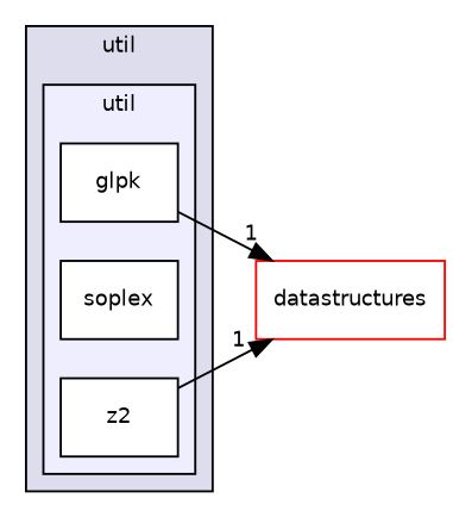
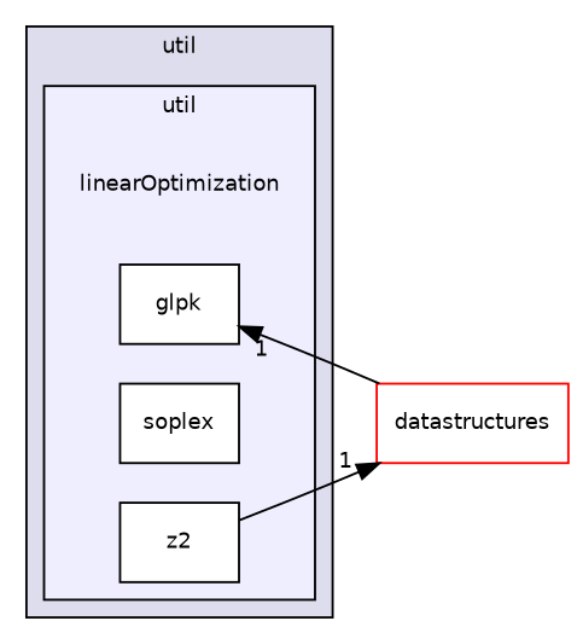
  digraph {
    compound=true
    rankdir=LR
    node [fontname=Helvetica fontsize=10 shape=box color=black fillcolor=white style=filled]
    edge [headlabel=1 labeldistance=1.5 labelfontname=Helvetica labelfontsize=10]
+   n1 [label=linearOptimization shape=plaintext color="" fillcolor="" style=""]
    n2 [label=glpk]
    n3 [label=soplex]
    n4 [label=z2]
    n5 [color=red label=datastructures]
    subgraph cluster_1 {
      bgcolor="#ddddee"
      fontname=Helvetica
      fontsize=10
      label=util
      pencolor=black
      subgraph cluster_2 {
        bgcolor="#eeeeff"
        fontname=Helvetica
        fontsize=10
        label=util
        pencolor=black
+       n1
        n2
        n3
        n4
      }
    }
-   n2 -> n5
+   n5 -> n2
    n4 -> n5
  }
